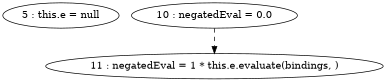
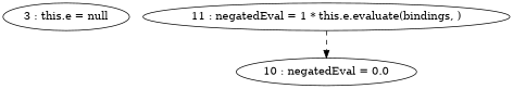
  digraph {
-   "3 : this.e = null" [label="5 : this.e = null"]
+   "3 : this.e = null"
    "10 : negatedEval = 0.0"
    "11 : negatedEval = 1 * this.e.evaluate(bindings, )"
-   "10 : negatedEval = 0.0" -> "11 : negatedEval = 1 * this.e.evaluate(bindings, )" [style=dashed]
+   "11 : negatedEval = 1 * this.e.evaluate(bindings, )" -> "10 : negatedEval = 0.0" [style=dashed]
  }
